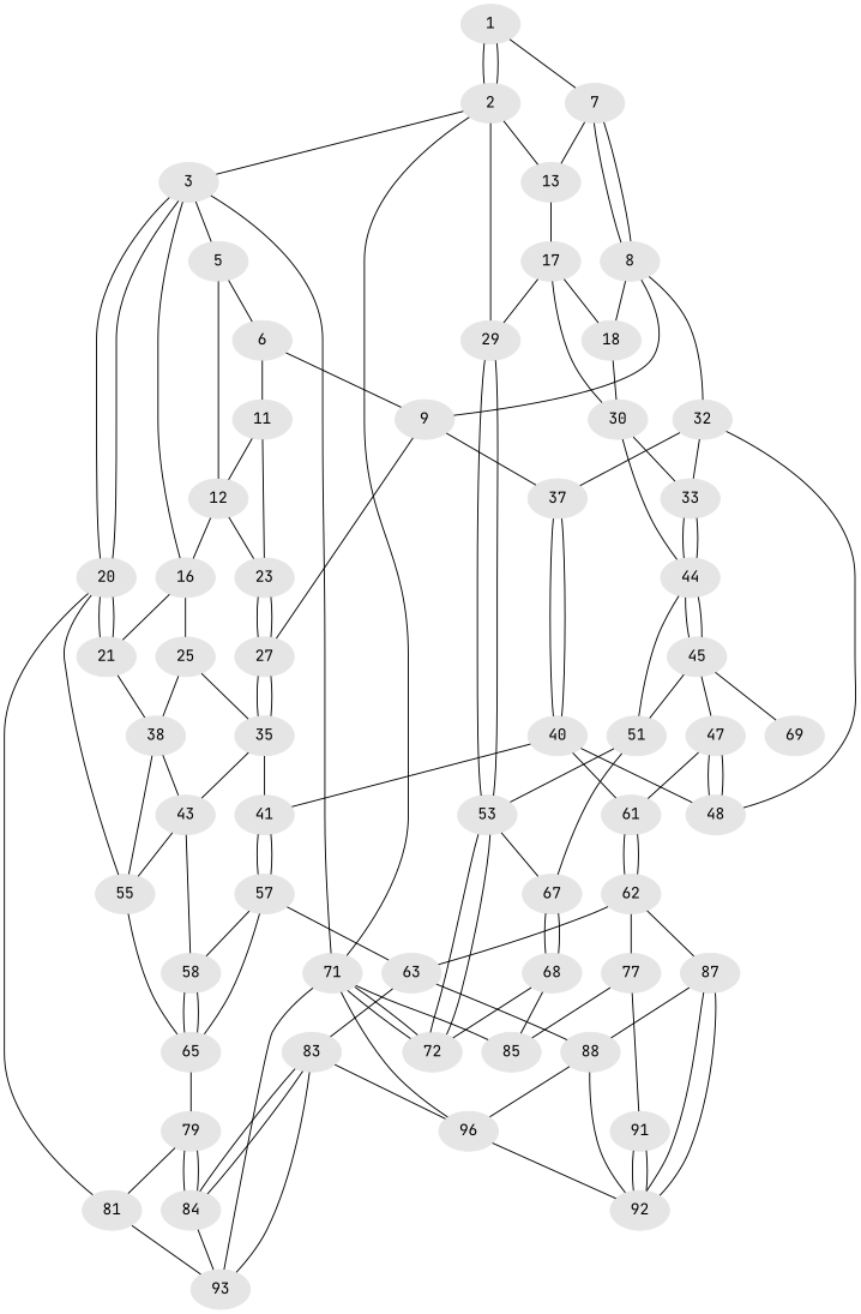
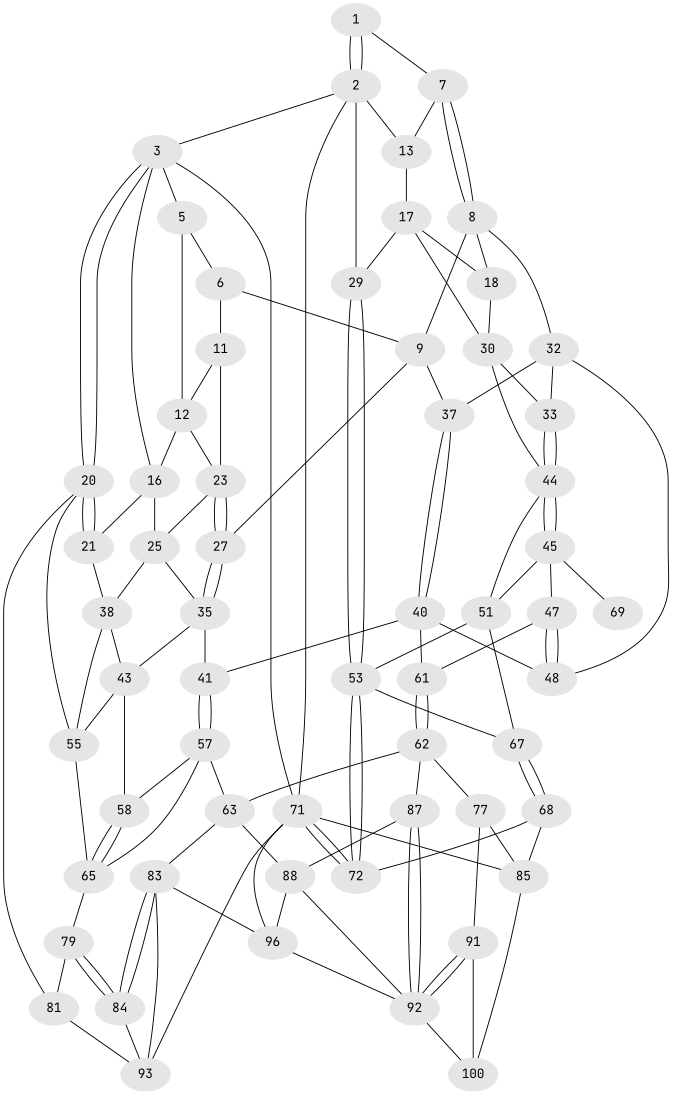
  graph {
    fontname="JetBrains Mono"
    node [color=gray90 fontname="JetBrains Mono" style=filled]
    edge [fontname="JetBrains Mono"]
    2 [super="+14"]
    1
    7
    3 [super="+4"]
    13
    29
    71 [super="+99"]
    8 [super="+19"]
    5
    16 [super="+22"]
    20 [super="+60"]
    17 [super="+28"]
    53 [super="+54"]
    72
    85 [super="+89"]
    93 [super="+94"]
    96 [super="+101"]
    6 [super="+10"]
    12 [super="+15"]
    21
    25 [super="+35"]
    55 [super="+59"]
    81
    9 [super="+26"]
    11
    23 [super="+24"]
    27
    37
    18
    32 [super="+36"]
    30 [super="+31"]
    33
    48
    n34 [label=35 super="+42"]
    40 [super="+50"]
    38 [super="+39"]
    44 [super="+49"]
    65 [super="+75"]
    43 [super="+56"]
    41
    67
    45 [super="+46"]
    51 [super="+52"]
    57 [super="+64"]
    58
    61
    62 [super="+78"]
    63 [super="+82"]
    47 [super="+66"]
    69 [super="+70"]
    68 [super="+74"]
    79 [super="+80"]
    83 [super="+97"]
    88 [super="+95"]
    77 [super="+86"]
    87
    91
    92 [super="+98"]
    84 [super="+90"]
+   100 [super="+102"]
    2 -- 3
    2 -- 13
    2 -- 29
    2 -- 71
    1 -- 2
    1 -- 2
    1 -- 7
    7 -- 13
    7 -- 8
    7 -- 8
    3 -- 71
    3 -- 5
    3 -- 16
    3 -- 20
    3 -- 20
    13 -- 17
    29 -- 53
    29 -- 53
    71 -- 72
    71 -- 72
    71 -- 85
    71 -- 93
    71 -- 96
    8 -- 9
    8 -- 18
    8 -- 32
    5 -- 6
    5 -- 12
    16 -- 21
    16 -- 25
    20 -- 21
    20 -- 21
    20 -- 55
    20 -- 81
    17 -- 29
    17 -- 18
    17 -- 30
    53 -- 72
    53 -- 72
    53 -- 67
+   85 -- 100
    96 -- 92
    6 -- 9
    6 -- 11
    12 -- 16
    12 -- 23
    21 -- 38
    25 -- n34
    25 -- 38
    55 -- 65
    81 -- 93
    9 -- 27
    9 -- 37
    11 -- 12
    11 -- 23
+   23 -- 25
    23 -- 27
    23 -- 27
    27 -- n34
    27 -- n34
    37 -- 40
    37 -- 40
    18 -- 30
    32 -- 37
    32 -- 33
    32 -- 48
    30 -- 33
    30 -- 44
    33 -- 44
    33 -- 44
    n34 -- 43
    n34 -- 41
    40 -- 48
    40 -- 41
    40 -- 61
    38 -- 55
    38 -- 43
    44 -- 45
    44 -- 45
    44 -- 51
    65 -- 79
    43 -- 55
    43 -- 58
    41 -- 57
    41 -- 57
    67 -- 68
    67 -- 68
    45 -- 51
    45 -- 47
    45 -- 69
    51 -- 53
    51 -- 67
    57 -- 65
    57 -- 58
    57 -- 63
    58 -- 65
    58 -- 65
    61 -- 62
    61 -- 62
    62 -- 63
    62 -- 77
    62 -- 87
    63 -- 83
    63 -- 88
    47 -- 48
    47 -- 48
    47 -- 61
    68 -- 72
    68 -- 85
    79 -- 81
    79 -- 84 [weight=2]
    79 -- 84
    83 -- 93
    83 -- 96
    83 -- 84
    83 -- 84
    88 -- 96
    88 -- 92
    77 -- 85
    77 -- 91
    87 -- 88
    87 -- 92
    87 -- 92
    91 -- 92
    91 -- 92
+   91 -- 100
+   92 -- 100
    84 -- 93
  }
